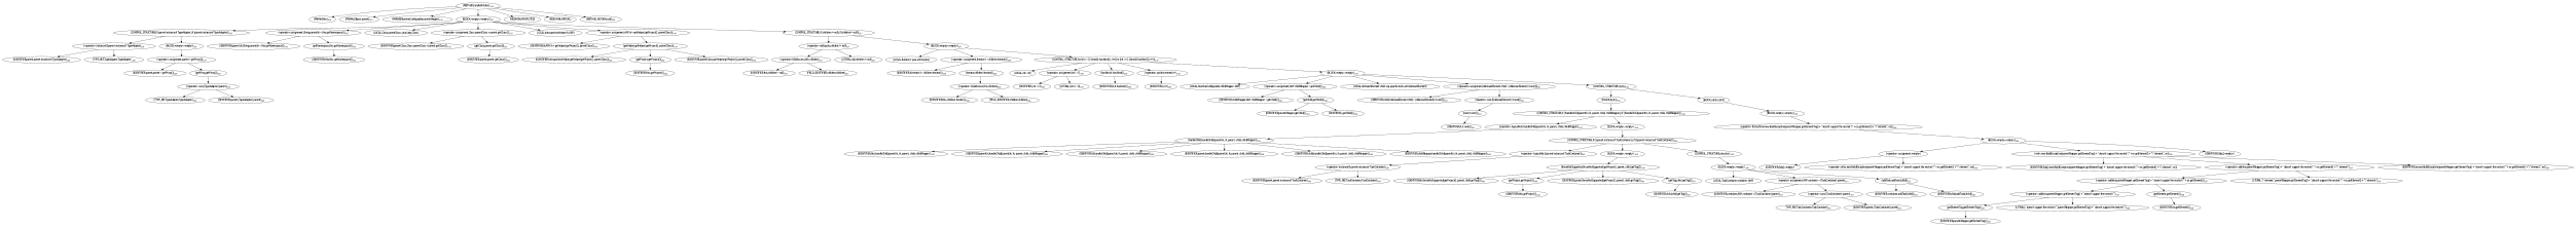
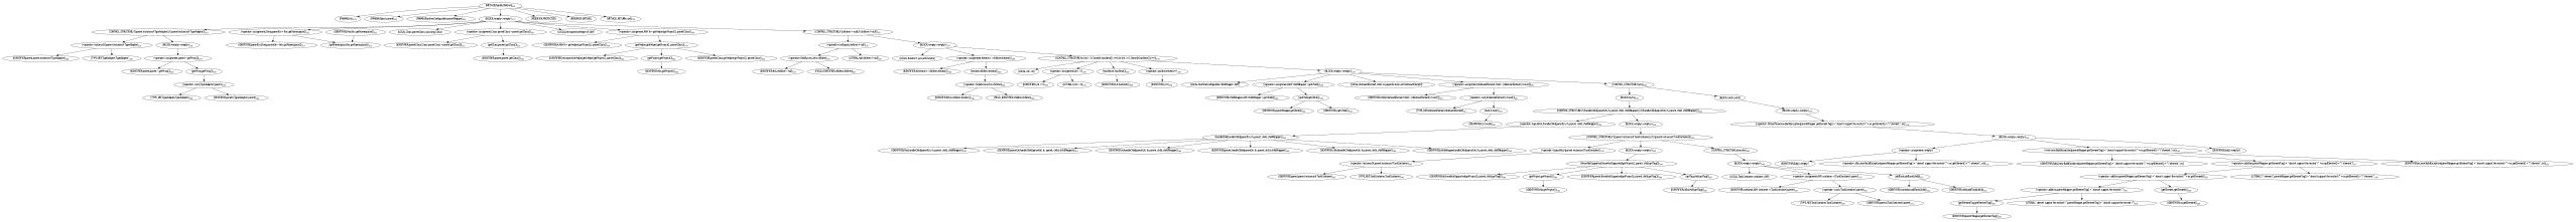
  digraph {
    fontname="Roboto Condensed"
    node [fontname="Roboto Condensed"]
    edge [fontname="Roboto Condensed"]
    n1 [label=<(METHOD,handleChildren)<SUB>324</SUB>>]
    n2 [label=<(PARAM,this)<SUB>324</SUB>>]
    n3 [label=<(PARAM,Object parent)<SUB>325</SUB>>]
    n4 [label=<(PARAM,RuntimeConfigurable parentWrapper)<SUB>326</SUB>>]
    n5 [label=<(BLOCK,&lt;empty&gt;,&lt;empty&gt;)<SUB>327</SUB>>]
    n6 [label=<(MODIFIER,PROTECTED)>]
    n7 [label=<(MODIFIER,VIRTUAL)>]
    n8 [label=<(METHOD_RETURN,void)<SUB>324</SUB>>]
    n9 [label=<(CONTROL_STRUCTURE,if (parent instanceof TypeAdapter),if (parent instanceof TypeAdapter))<SUB>328</SUB>>]
    n10 [label=<(&lt;operator&gt;.assignment,String parentUri = this.getNamespace())<SUB>332</SUB>>]
    n11 [label=<(LOCAL,Class parentClass: java.lang.Class)>]
    n12 [label=<(&lt;operator&gt;.assignment,Class parentClass = parent.getClass())<SUB>333</SUB>>]
    n13 [label=<(LOCAL,IntrospectionHelper ih: ANY)>]
    n14 [label=<(&lt;operator&gt;.assignment,ANY ih = getHelper(getProject(), parentClass))<SUB>334</SUB>>]
    n15 [label=<(CONTROL_STRUCTURE,if (children != null),if (children != null))<SUB>337</SUB>>]
    n16 [label=<(&lt;operator&gt;.instanceOf,parent instanceof TypeAdapter)<SUB>328</SUB>>]
    n17 [label=<(BLOCK,&lt;empty&gt;,&lt;empty&gt;)<SUB>328</SUB>>]
    n18 [label=<(IDENTIFIER,parentUri,String parentUri = this.getNamespace())<SUB>332</SUB>>]
    n19 [label=<(getNamespace,this.getNamespace())<SUB>332</SUB>>]
    n20 [label=<(IDENTIFIER,parentClass,Class parentClass = parent.getClass())<SUB>333</SUB>>]
    n21 [label=<(getClass,parent.getClass())<SUB>333</SUB>>]
    n22 [label=<(IDENTIFIER,ih,ANY ih = getHelper(getProject(), parentClass))<SUB>334</SUB>>]
    n23 [label=<(getHelper,getHelper(getProject(), parentClass))<SUB>334</SUB>>]
    n24 [label=<(&lt;operator&gt;.notEquals,children != null)<SUB>337</SUB>>]
    n25 [label=<(BLOCK,&lt;empty&gt;,&lt;empty&gt;)<SUB>337</SUB>>]
    n26 [label=<(IDENTIFIER,parent,parent instanceof TypeAdapter)<SUB>328</SUB>>]
    n27 [label=<(TYPE_REF,TypeAdapter,TypeAdapter)<SUB>328</SUB>>]
    n28 [label=<(&lt;operator&gt;.assignment,parent = getProxy())<SUB>329</SUB>>]
    n29 [label=<(IDENTIFIER,parent,parent = getProxy())<SUB>329</SUB>>]
    n30 [label=<(getProxy,getProxy())<SUB>329</SUB>>]
    n31 [label=<(&lt;operator&gt;.cast,(TypeAdapter) parent)<SUB>329</SUB>>]
    n32 [label=<(TYPE_REF,TypeAdapter,TypeAdapter)<SUB>329</SUB>>]
    n33 [label=<(IDENTIFIER,parent,(TypeAdapter) parent)<SUB>329</SUB>>]
    n34 [label=<(IDENTIFIER,this,this.getNamespace())<SUB>332</SUB>>]
    n35 [label=<(IDENTIFIER,parent,parent.getClass())<SUB>333</SUB>>]
    n36 [label=<(IDENTIFIER,IntrospectionHelper,getHelper(getProject(), parentClass))<SUB>334</SUB>>]
    n37 [label=<(getProject,getProject())<SUB>334</SUB>>]
    n38 [label=<(IDENTIFIER,parentClass,getHelper(getProject(), parentClass))<SUB>334</SUB>>]
    n39 [label=<(IDENTIFIER,this,getProject())<SUB>334</SUB>>]
    n40 [label=<(&lt;operator&gt;.fieldAccess,this.children)<SUB>337</SUB>>]
    n41 [label=<(LITERAL,null,children != null)<SUB>337</SUB>>]
    n42 [label=<(LOCAL,Iterator it: java.util.Iterator)>]
    n43 [label=<(&lt;operator&gt;.assignment,Iterator it = children.iterator())<SUB>338</SUB>>]
    n44 [label=<(CONTROL_STRUCTURE,for (int i = 0; Some(it.hasNext()); i++),for (int i = 0; Some(it.hasNext()); i++))<SUB>339</SUB>>]
    n45 [label=<(IDENTIFIER,this,children != null)<SUB>337</SUB>>]
    n46 [label=<(FIELD_IDENTIFIER,children,children)<SUB>337</SUB>>]
    n47 [label=<(IDENTIFIER,it,Iterator it = children.iterator())<SUB>338</SUB>>]
    n48 [label=<(iterator,children.iterator())<SUB>338</SUB>>]
    n49 [label=<(LOCAL,int i: int)>]
    n50 [label=<(&lt;operator&gt;.assignment,int i = 0)<SUB>339</SUB>>]
    n51 [label=<(hasNext,it.hasNext())<SUB>339</SUB>>]
    n52 [label=<(&lt;operator&gt;.postIncrement,i++)<SUB>339</SUB>>]
    n53 [label=<(BLOCK,&lt;empty&gt;,&lt;empty&gt;)<SUB>339</SUB>>]
    n54 [label=<(&lt;operator&gt;.fieldAccess,this.children)<SUB>338</SUB>>]
    n55 [label=<(IDENTIFIER,this,children.iterator())<SUB>338</SUB>>]
    n56 [label=<(FIELD_IDENTIFIER,children,children)<SUB>338</SUB>>]
    n57 [label=<(IDENTIFIER,i,int i = 0)<SUB>339</SUB>>]
    n58 [label=<(LITERAL,0,int i = 0)<SUB>339</SUB>>]
    n59 [label=<(IDENTIFIER,it,it.hasNext())<SUB>339</SUB>>]
    n60 [label=<(IDENTIFIER,i,i++)<SUB>339</SUB>>]
    n61 [label=<(LOCAL,RuntimeConfigurable childWrapper: ANY)>]
    n62 [label=<(&lt;operator&gt;.assignment,ANY childWrapper = getChild(i))<SUB>340</SUB>>]
    n63 [label=<(LOCAL,UnknownElement child: org.apache.tools.ant.UnknownElement)>]
    n64 [label=<(&lt;operator&gt;.assignment,UnknownElement child = (UnknownElement) it.next())<SUB>341</SUB>>]
    n65 [label=<(CONTROL_STRUCTURE,try,try)<SUB>342</SUB>>]
    n66 [label=<(IDENTIFIER,childWrapper,ANY childWrapper = getChild(i))<SUB>340</SUB>>]
    n67 [label=<(getChild,getChild(i))<SUB>340</SUB>>]
    n68 [label=<(IDENTIFIER,child,UnknownElement child = (UnknownElement) it.next())<SUB>341</SUB>>]
    n69 [label=<(&lt;operator&gt;.cast,(UnknownElement) it.next())<SUB>341</SUB>>]
    n70 [label=<(BLOCK,try,try)<SUB>242</SUB>>]
    n71 [label=<(BLOCK,catch,catch)>]
    n72 [label=<(IDENTIFIER,parentWrapper,getChild(i))<SUB>340</SUB>>]
    n73 [label=<(IDENTIFIER,i,getChild(i))<SUB>340</SUB>>]
+   n74 [label=<(TYPE_REF,UnknownElement,UnknownElement)<SUB>341</SUB>>]
    n75 [label=<(next,it.next())<SUB>341</SUB>>]
    n76 [label=<(IDENTIFIER,it,it.next())<SUB>341</SUB>>]
    n77 [label=<(CONTROL_STRUCTURE,if (!handleChild(parentUri, ih, parent, child, childWrapper)),if (!handleChild(parentUri, ih, parent, child, childWrapper)))<SUB>343</SUB>>]
    n78 [label=<(BLOCK,&lt;empty&gt;,&lt;empty&gt;)<SUB>355</SUB>>]
    n79 [label=<(&lt;operator&gt;.logicalNot,!handleChild(parentUri, ih, parent, child, childWrapper))<SUB>343</SUB>>]
    n80 [label=<(BLOCK,&lt;empty&gt;,&lt;empty&gt;)<SUB>344</SUB>>]
    n81 [label=<(handleChild,handleChild(parentUri, ih, parent, child, childWrapper))<SUB>343</SUB>>]
    n82 [label=<(CONTROL_STRUCTURE,if (!(parent instanceof TaskContainer)),if (!(parent instanceof TaskContainer)))<SUB>345</SUB>>]
    n83 [label=<(IDENTIFIER,this,handleChild(parentUri, ih, parent, child, childWrapper))<SUB>343</SUB>>]
    n84 [label=<(IDENTIFIER,parentUri,handleChild(parentUri, ih, parent, child, childWrapper))<SUB>344</SUB>>]
    n85 [label=<(IDENTIFIER,ih,handleChild(parentUri, ih, parent, child, childWrapper))<SUB>344</SUB>>]
    n86 [label=<(IDENTIFIER,parent,handleChild(parentUri, ih, parent, child, childWrapper))<SUB>344</SUB>>]
    n87 [label=<(IDENTIFIER,child,handleChild(parentUri, ih, parent, child, childWrapper))<SUB>344</SUB>>]
    n88 [label=<(IDENTIFIER,childWrapper,handleChild(parentUri, ih, parent, child, childWrapper))<SUB>344</SUB>>]
    n89 [label=<(&lt;operator&gt;.logicalNot,!(parent instanceof TaskContainer))<SUB>345</SUB>>]
    n90 [label=<(BLOCK,&lt;empty&gt;,&lt;empty&gt;)<SUB>345</SUB>>]
    n91 [label=<(CONTROL_STRUCTURE,else,else)<SUB>348</SUB>>]
    n92 [label=<(&lt;operator&gt;.instanceOf,parent instanceof TaskContainer)<SUB>345</SUB>>]
    n93 [label=<(throwNotSupported,throwNotSupported(getProject(), parent, child.getTag()))<SUB>346</SUB>>]
    n94 [label=<(BLOCK,&lt;empty&gt;,&lt;empty&gt;)<SUB>348</SUB>>]
    n95 [label=<(IDENTIFIER,parent,parent instanceof TaskContainer)<SUB>345</SUB>>]
    n96 [label=<(TYPE_REF,TaskContainer,TaskContainer)<SUB>345</SUB>>]
    n97 [label=<(IDENTIFIER,ih,throwNotSupported(getProject(), parent, child.getTag()))<SUB>346</SUB>>]
    n98 [label=<(getProject,getProject())<SUB>346</SUB>>]
    n99 [label=<(IDENTIFIER,parent,throwNotSupported(getProject(), parent, child.getTag()))<SUB>346</SUB>>]
    n100 [label=<(getTag,child.getTag())<SUB>347</SUB>>]
    n101 [label=<(IDENTIFIER,this,getProject())<SUB>346</SUB>>]
    n102 [label=<(IDENTIFIER,child,child.getTag())<SUB>347</SUB>>]
    n103 [label=<(LOCAL,TaskContainer container: ANY)>]
    n104 [label=<(&lt;operator&gt;.assignment,ANY container = (TaskContainer) parent)<SUB>351</SUB>>]
    n105 [label=<(addTask,addTask(child))<SUB>352</SUB>>]
    n106 [label=<(IDENTIFIER,container,ANY container = (TaskContainer) parent)<SUB>351</SUB>>]
    n107 [label=<(&lt;operator&gt;.cast,(TaskContainer) parent)<SUB>351</SUB>>]
    n108 [label=<(IDENTIFIER,container,addTask(child))<SUB>352</SUB>>]
    n109 [label=<(IDENTIFIER,child,addTask(child))<SUB>352</SUB>>]
    n110 [label=<(TYPE_REF,TaskContainer,TaskContainer)<SUB>351</SUB>>]
    n111 [label=<(IDENTIFIER,parent,(TaskContainer) parent)<SUB>351</SUB>>]
    n112 [label=<(&lt;operator&gt;.throw,throw new BuildException(parentWrapper.getElementTag() + &quot; doesn't support the nested \&quot;&quot; + ex.getElement() + &quot;\&quot; element.&quot;, ex);)<SUB>356</SUB>>]
    n113 [label=<(BLOCK,&lt;empty&gt;,&lt;empty&gt;)<SUB>356</SUB>>]
    n114 [label=<(&lt;operator&gt;.assignment,&lt;empty&gt;)>]
    n115 [label=<(&lt;init&gt;,new BuildException(parentWrapper.getElementTag() + &quot; doesn't support the nested \&quot;&quot; + ex.getElement() + &quot;\&quot; element.&quot;, ex))<SUB>356</SUB>>]
    n116 [label=<(IDENTIFIER,$obj2,&lt;empty&gt;)>]
    n117 [label=<(IDENTIFIER,$obj2,&lt;empty&gt;)>]
    n118 [label=<(&lt;operator&gt;.alloc,new BuildException(parentWrapper.getElementTag() + &quot; doesn't support the nested \&quot;&quot; + ex.getElement() + &quot;\&quot; element.&quot;, ex))<SUB>356</SUB>>]
    n119 [label=<(IDENTIFIER,$obj2,new BuildException(parentWrapper.getElementTag() + &quot; doesn't support the nested \&quot;&quot; + ex.getElement() + &quot;\&quot; element.&quot;, ex))>]
    n120 [label=<(&lt;operator&gt;.addition,parentWrapper.getElementTag() + &quot; doesn't support the nested \&quot;&quot; + ex.getElement() + &quot;\&quot; element.&quot;)<SUB>357</SUB>>]
    n121 [label=<(IDENTIFIER,ex,new BuildException(parentWrapper.getElementTag() + &quot; doesn't support the nested \&quot;&quot; + ex.getElement() + &quot;\&quot; element.&quot;, ex))<SUB>359</SUB>>]
    n122 [label=<(&lt;operator&gt;.addition,parentWrapper.getElementTag() + &quot; doesn't support the nested \&quot;&quot; + ex.getElement())<SUB>357</SUB>>]
    n123 [label=<(LITERAL,&quot;\&quot; element.&quot;,parentWrapper.getElementTag() + &quot; doesn't support the nested \&quot;&quot; + ex.getElement() + &quot;\&quot; element.&quot;)<SUB>359</SUB>>]
    n124 [label=<(&lt;operator&gt;.addition,parentWrapper.getElementTag() + &quot; doesn't support the nested \&quot;&quot;)<SUB>357</SUB>>]
    n125 [label=<(getElement,getElement())<SUB>358</SUB>>]
    n126 [label=<(getElementTag,getElementTag())<SUB>357</SUB>>]
    n127 [label=<(LITERAL,&quot; doesn't support the nested \&quot;&quot;,parentWrapper.getElementTag() + &quot; doesn't support the nested \&quot;&quot;)<SUB>358</SUB>>]
    n128 [label=<(IDENTIFIER,ex,getElement())<SUB>358</SUB>>]
    n129 [label=<(IDENTIFIER,parentWrapper,getElementTag())<SUB>357</SUB>>]
    n1 -> n2
    n1 -> n3
    n1 -> n4
    n1 -> n5
    n1 -> n6
    n1 -> n7
    n1 -> n8
    n5 -> n9
    n5 -> n10
    n5 -> n11
    n5 -> n12
    n5 -> n13
    n5 -> n14
    n5 -> n15
    n9 -> n16
    n9 -> n17
    n10 -> n18
    n10 -> n19
    n12 -> n20
    n12 -> n21
    n14 -> n22
    n14 -> n23
    n15 -> n24
    n15 -> n25
    n16 -> n26
    n16 -> n27
    n17 -> n28
-   n19 -> n34
+   n34 -> n19
    n21 -> n35
    n23 -> n36
    n23 -> n37
    n23 -> n38
    n24 -> n40
    n24 -> n41
    n25 -> n42
    n25 -> n43
    n25 -> n44
    n28 -> n29
    n28 -> n30
    n30 -> n31
    n31 -> n32
    n31 -> n33
    n37 -> n39
    n40 -> n45
    n40 -> n46
    n43 -> n47
    n43 -> n48
    n44 -> n49
    n44 -> n50
    n44 -> n51
    n44 -> n52
    n44 -> n53
    n48 -> n54
    n50 -> n57
    n50 -> n58
    n51 -> n59
    n52 -> n60
    n53 -> n61
    n53 -> n62
    n53 -> n63
    n53 -> n64
    n53 -> n65
    n54 -> n55
    n54 -> n56
    n62 -> n66
    n62 -> n67
    n64 -> n68
    n64 -> n69
    n65 -> n70
    n65 -> n71
    n67 -> n72
    n67 -> n73
+   n69 -> n74
    n69 -> n75
    n70 -> n77
    n71 -> n78
    n75 -> n76
    n77 -> n79
    n77 -> n80
    n78 -> n112
    n79 -> n81
    n80 -> n82
    n81 -> n83
    n81 -> n84
    n81 -> n85
    n81 -> n86
    n81 -> n87
    n81 -> n88
    n82 -> n89
    n82 -> n90
    n82 -> n91
    n89 -> n92
    n90 -> n93
    n91 -> n94
    n92 -> n95
    n92 -> n96
    n93 -> n97
    n93 -> n98
    n93 -> n99
    n93 -> n100
    n94 -> n103
    n94 -> n104
    n94 -> n105
    n98 -> n101
    n100 -> n102
    n104 -> n106
    n104 -> n107
    n105 -> n108
    n105 -> n109
    n107 -> n110
    n107 -> n111
    n112 -> n113
    n113 -> n114
    n113 -> n115
    n113 -> n116
    n114 -> n117
    n114 -> n118
    n115 -> n119
    n115 -> n120
    n115 -> n121
    n120 -> n122
    n120 -> n123
    n122 -> n124
    n122 -> n125
    n124 -> n126
    n124 -> n127
    n125 -> n128
    n126 -> n129
  }
